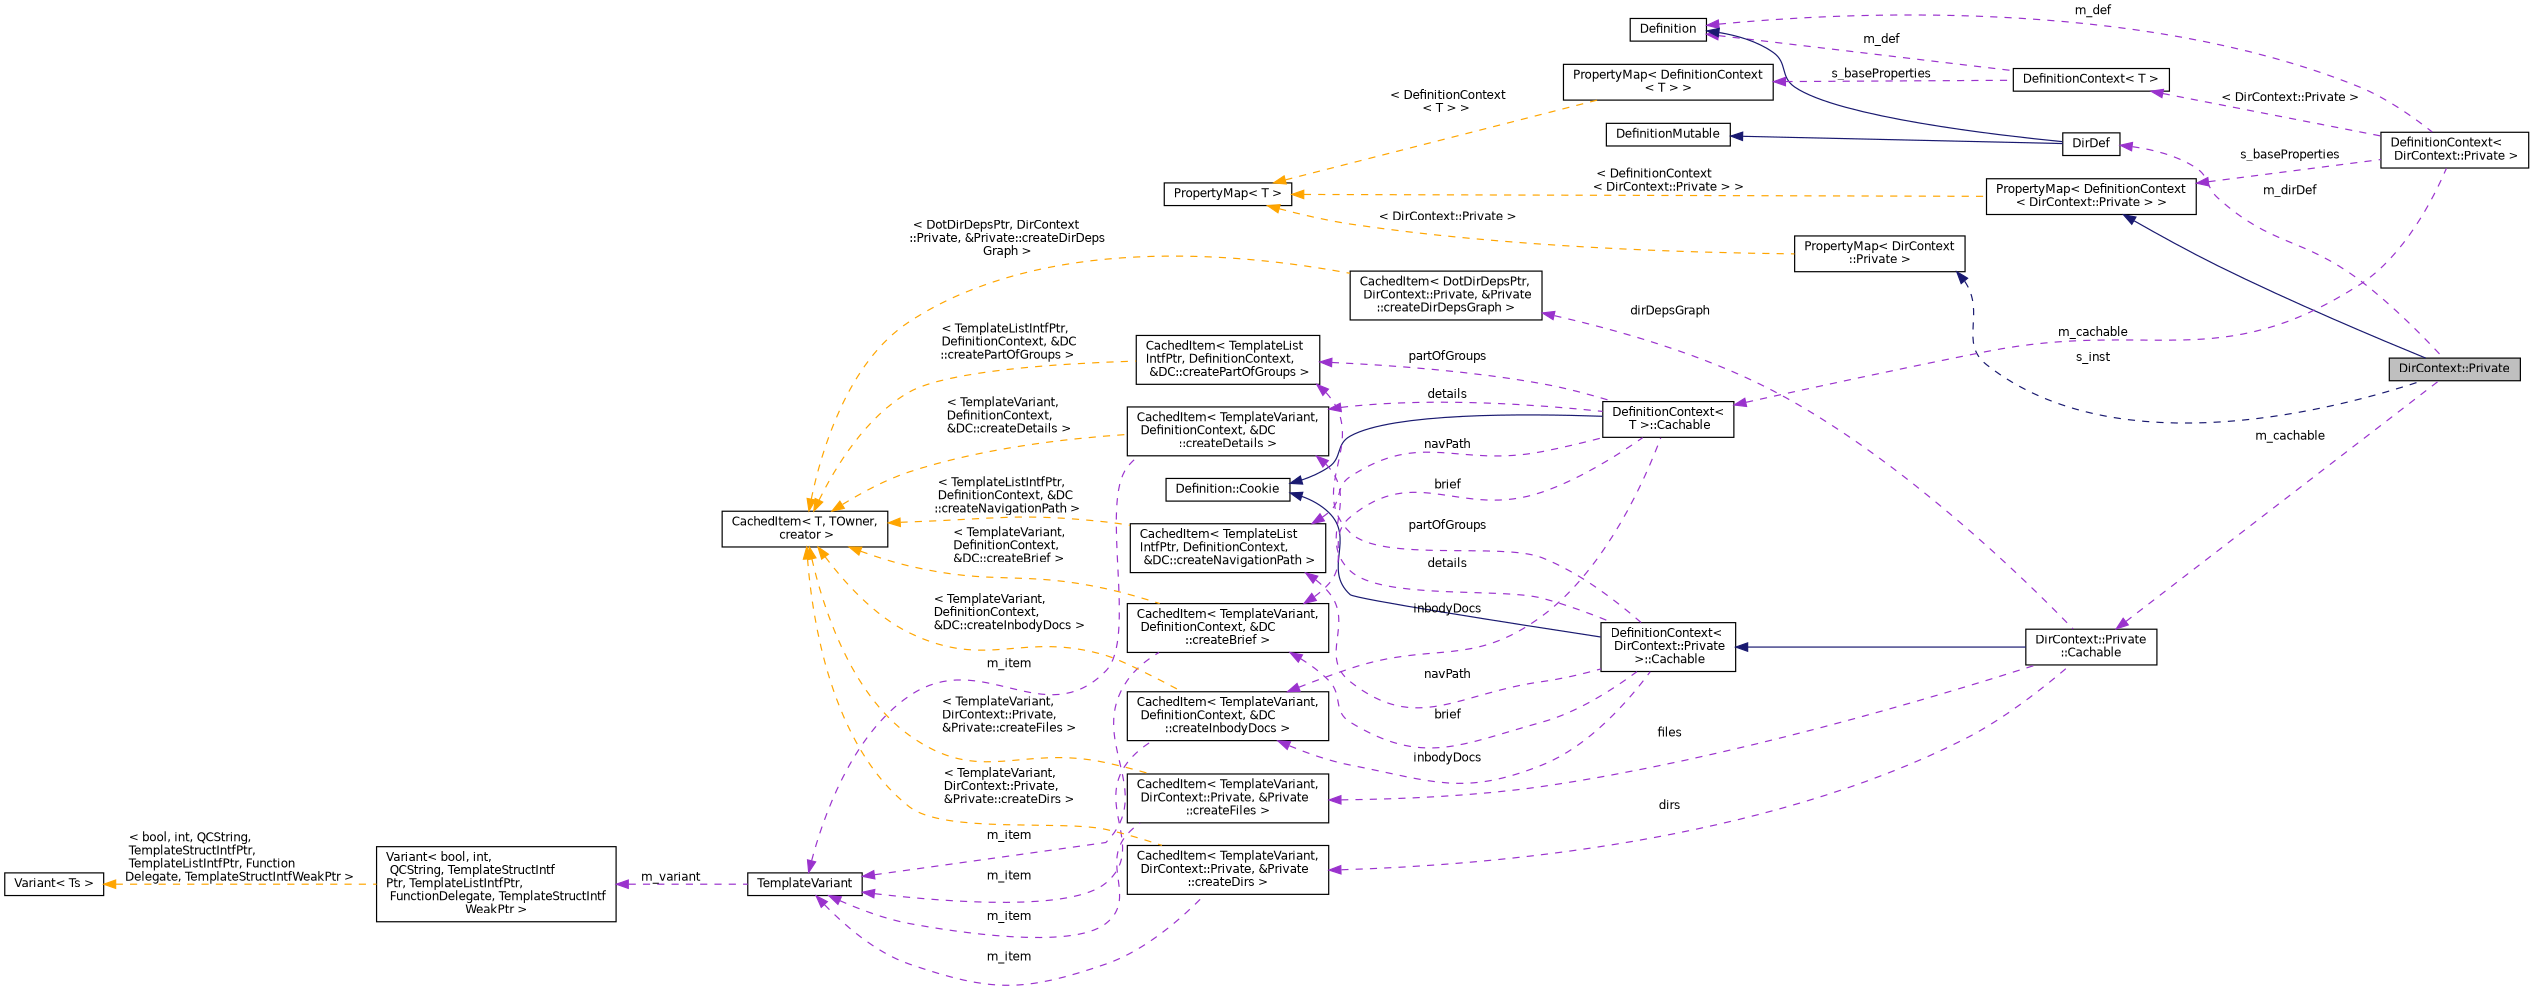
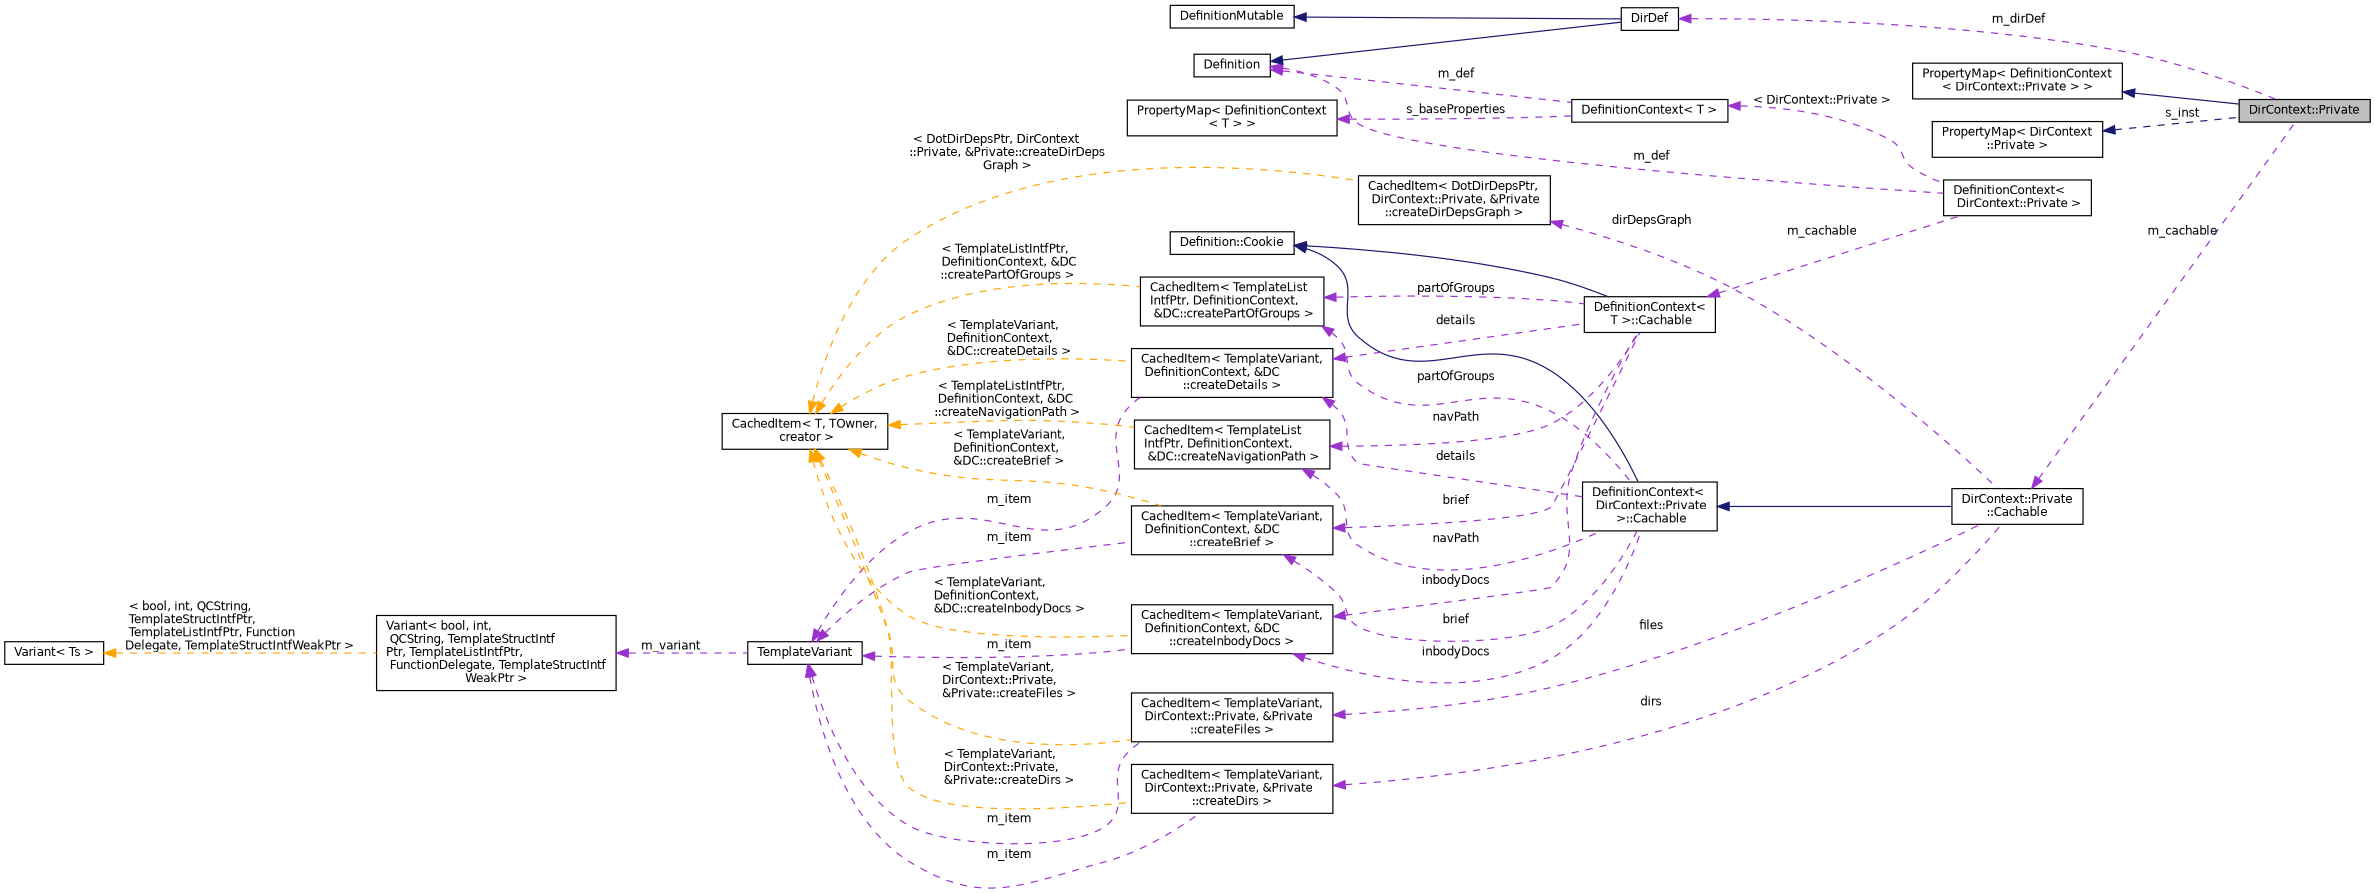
  digraph {
    rankdir=LR
    node [color=black fillcolor=white fontname=Helvetica fontsize=10 shape=record style=filled]
    edge [color=darkorchid3 dir=back fontname=Helvetica fontsize=10 labelfontname=Helvetica labelfontsize=10 style=dashed]
    n1 [fillcolor=grey75 fontcolor=black height=0.2 label="DirContext::Private" width=0.4]
    n2 [height=0.2 label="DefinitionContext\<\l DirContext::Private \>" width=0.4]
    n3 [height=0.2 label=Definition width=0.4]
    n4 [height=0.2 label="DefinitionContext\< T \>" width=0.4]
    n5 [height=0.2 label=DirDef width=0.4]
    n6 [height=0.2 label="PropertyMap\< DefinitionContext\l\< DirContext::Private \> \>" width=0.4]
-   n7 [height=0.2 label="PropertyMap\< T \>" width=0.4]
    n8 [height=0.2 label="PropertyMap\< DefinitionContext\l\< T \> \>" width=0.4]
    n9 [height=0.2 label="PropertyMap\< DirContext\l::Private \>" width=0.4]
    n10 [height=0.2 label="DefinitionContext\<\l T \>::Cachable" width=0.4]
    n11 [height=0.2 label="Definition::Cookie" width=0.4]
    n12 [height=0.2 label="DefinitionContext\<\l DirContext::Private\l \>::Cachable" width=0.4]
    n13 [height=0.2 label="DirContext::Private\l::Cachable" width=0.4]
    n14 [height=0.2 label="CachedItem\< TemplateVariant,\l DefinitionContext, &DC\l::createDetails \>" width=0.4]
    n15 [height=0.2 label=TemplateVariant width=0.4]
    n16 [height=0.2 label="CachedItem\< TemplateVariant,\l DefinitionContext, &DC\l::createBrief \>" width=0.4]
    n17 [height=0.2 label="CachedItem\< TemplateVariant,\l DefinitionContext, &DC\l::createInbodyDocs \>" width=0.4]
    n18 [height=0.2 label="CachedItem\< TemplateVariant,\l DirContext::Private, &Private\l::createDirs \>" width=0.4]
    n19 [height=0.2 label="CachedItem\< TemplateVariant,\l DirContext::Private, &Private\l::createFiles \>" width=0.4]
    n20 [height=0.2 label="Variant\< bool, int,\l QCString, TemplateStructIntf\lPtr, TemplateListIntfPtr,\l FunctionDelegate, TemplateStructIntf\lWeakPtr \>" width=0.4]
    n21 [height=0.2 label="Variant\< Ts \>" width=0.4]
    n22 [height=0.2 label="CachedItem\< T, TOwner,\l creator \>" width=0.4]
    n23 [height=0.2 label="CachedItem\< TemplateList\lIntfPtr, DefinitionContext,\l &DC::createNavigationPath \>" width=0.4]
    n24 [height=0.2 label="CachedItem\< TemplateList\lIntfPtr, DefinitionContext,\l &DC::createPartOfGroups \>" width=0.4]
    n25 [height=0.2 label="CachedItem\< DotDirDepsPtr,\l DirContext::Private, &Private\l::createDirDepsGraph \>" width=0.4]
    n26 [height=0.2 label=DefinitionMutable width=0.4]
    n3 -> n2 [label=" m_def"]
    n3 -> n4 [label=" m_def"]
    n3 -> n5 [color=midnightblue style=solid]
    n4 -> n2 [label=" \< DirContext::Private \>"]
    n5 -> n1 [label=" m_dirDef"]
    n6 -> n1 [color=midnightblue style=solid]
-   n6 -> n2 [label=" s_baseProperties"]
-   n7 -> n6 [color=orange label=" \< DefinitionContext\l\< DirContext::Private \> \>"]
-   n7 -> n8 [color=orange label=" \< DefinitionContext\l\< T \> \>"]
-   n7 -> n9 [color=orange label=" \< DirContext::Private \>"]
    n8 -> n4 [label=" s_baseProperties"]
    n9 -> n1 [color=midnightblue label=" s_inst"]
    n10 -> n2 [label=" m_cachable"]
    n11 -> n10 [color=midnightblue style=solid]
    n11 -> n12 [color=midnightblue style=solid]
    n12 -> n13 [color=midnightblue style=solid]
    n13 -> n1 [label=" m_cachable"]
    n14 -> n10 [label=" details"]
    n14 -> n12 [label=" details"]
    n15 -> n14 [label=" m_item"]
    n15 -> n16 [label=" m_item"]
    n15 -> n17 [label=" m_item"]
    n15 -> n18 [label=" m_item"]
    n15 -> n19 [label=" m_item"]
    n16 -> n10 [label=" brief"]
    n16 -> n12 [label=" brief"]
    n17 -> n10 [label=" inbodyDocs"]
    n17 -> n12 [label=" inbodyDocs"]
    n18 -> n13 [label=" dirs"]
    n19 -> n13 [label=" files"]
    n20 -> n15 [label=" m_variant"]
    n21 -> n20 [color=orange label=" \< bool, int, QCString,\l TemplateStructIntfPtr,\l TemplateListIntfPtr, Function\lDelegate, TemplateStructIntfWeakPtr \>"]
    n22 -> n14 [color=orange label=" \< TemplateVariant,\l DefinitionContext,\l &DC::createDetails \>"]
    n22 -> n16 [color=orange label=" \< TemplateVariant,\l DefinitionContext,\l &DC::createBrief \>"]
    n22 -> n17 [color=orange label=" \< TemplateVariant,\l DefinitionContext,\l &DC::createInbodyDocs \>"]
    n22 -> n18 [color=orange label=" \< TemplateVariant,\l DirContext::Private,\l &Private::createDirs \>"]
    n22 -> n19 [color=orange label=" \< TemplateVariant,\l DirContext::Private,\l &Private::createFiles \>"]
    n22 -> n23 [color=orange label=" \< TemplateListIntfPtr,\l DefinitionContext, &DC\l::createNavigationPath \>"]
    n22 -> n24 [color=orange label=" \< TemplateListIntfPtr,\l DefinitionContext, &DC\l::createPartOfGroups \>"]
    n22 -> n25 [color=orange label=" \< DotDirDepsPtr, DirContext\l::Private, &Private::createDirDeps\lGraph \>"]
    n23 -> n10 [label=" navPath"]
    n23 -> n12 [label=" navPath"]
    n24 -> n10 [label=" partOfGroups"]
    n24 -> n12 [label=" partOfGroups"]
    n25 -> n13 [label=" dirDepsGraph"]
    n26 -> n5 [color=midnightblue style=solid]
  }
